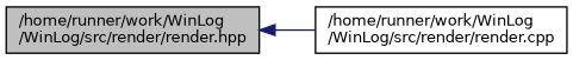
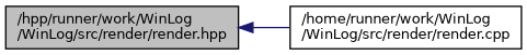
  digraph {
    rankdir=LR
    node [color=black fontname=Helvetica fontsize=10 shape=record style=filled]
-   n1 [fillcolor=grey75 fontcolor=black height=0.2 label="/home/runner/work/WinLog\l/WinLog/src/render/render.hpp" width=0.4]
+   n1 [fillcolor=grey75 fontcolor=black height=0.2 label="/hpp/runner/work/WinLog\l/WinLog/src/render/render.hpp" width=0.4]
    n2 [fillcolor=white height=0.2 label="/home/runner/work/WinLog\l/WinLog/src/render/render.cpp" width=0.4]
    n1 -> n2 [color=midnightblue dir=back fontname=Helvetica fontsize=10 labelfontname=Helvetica labelfontsize=10 style=solid]
  }
